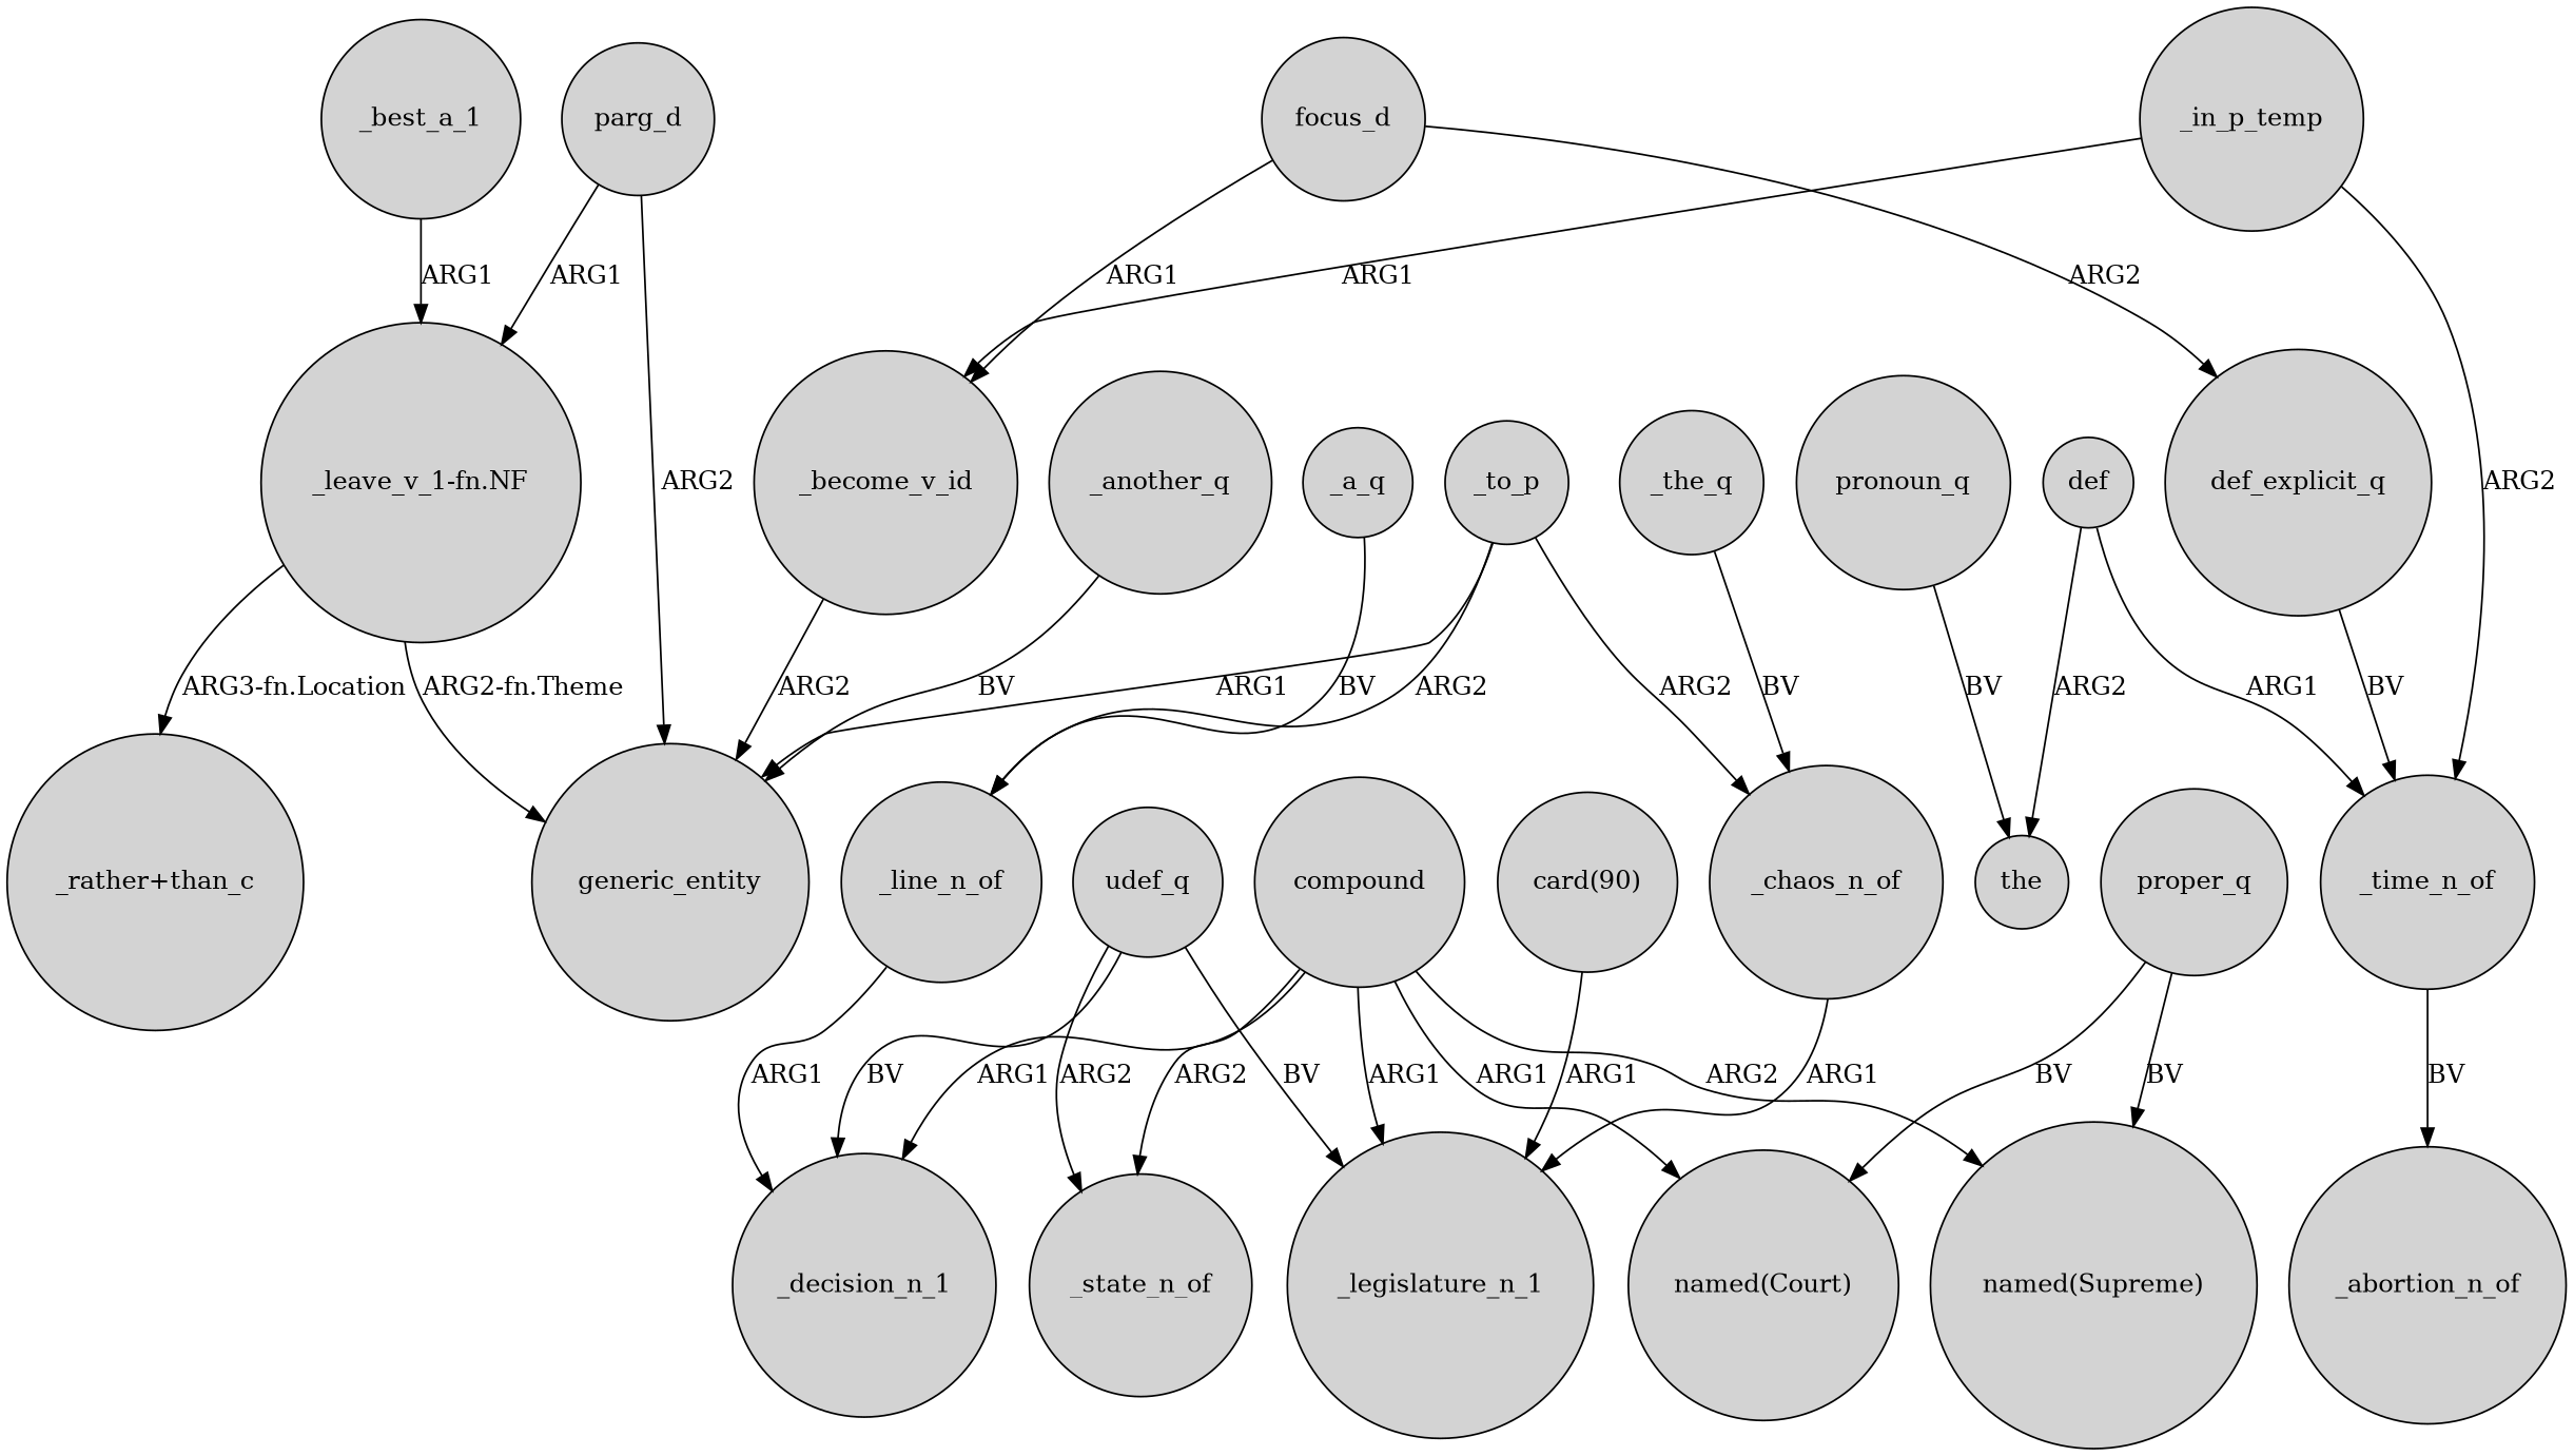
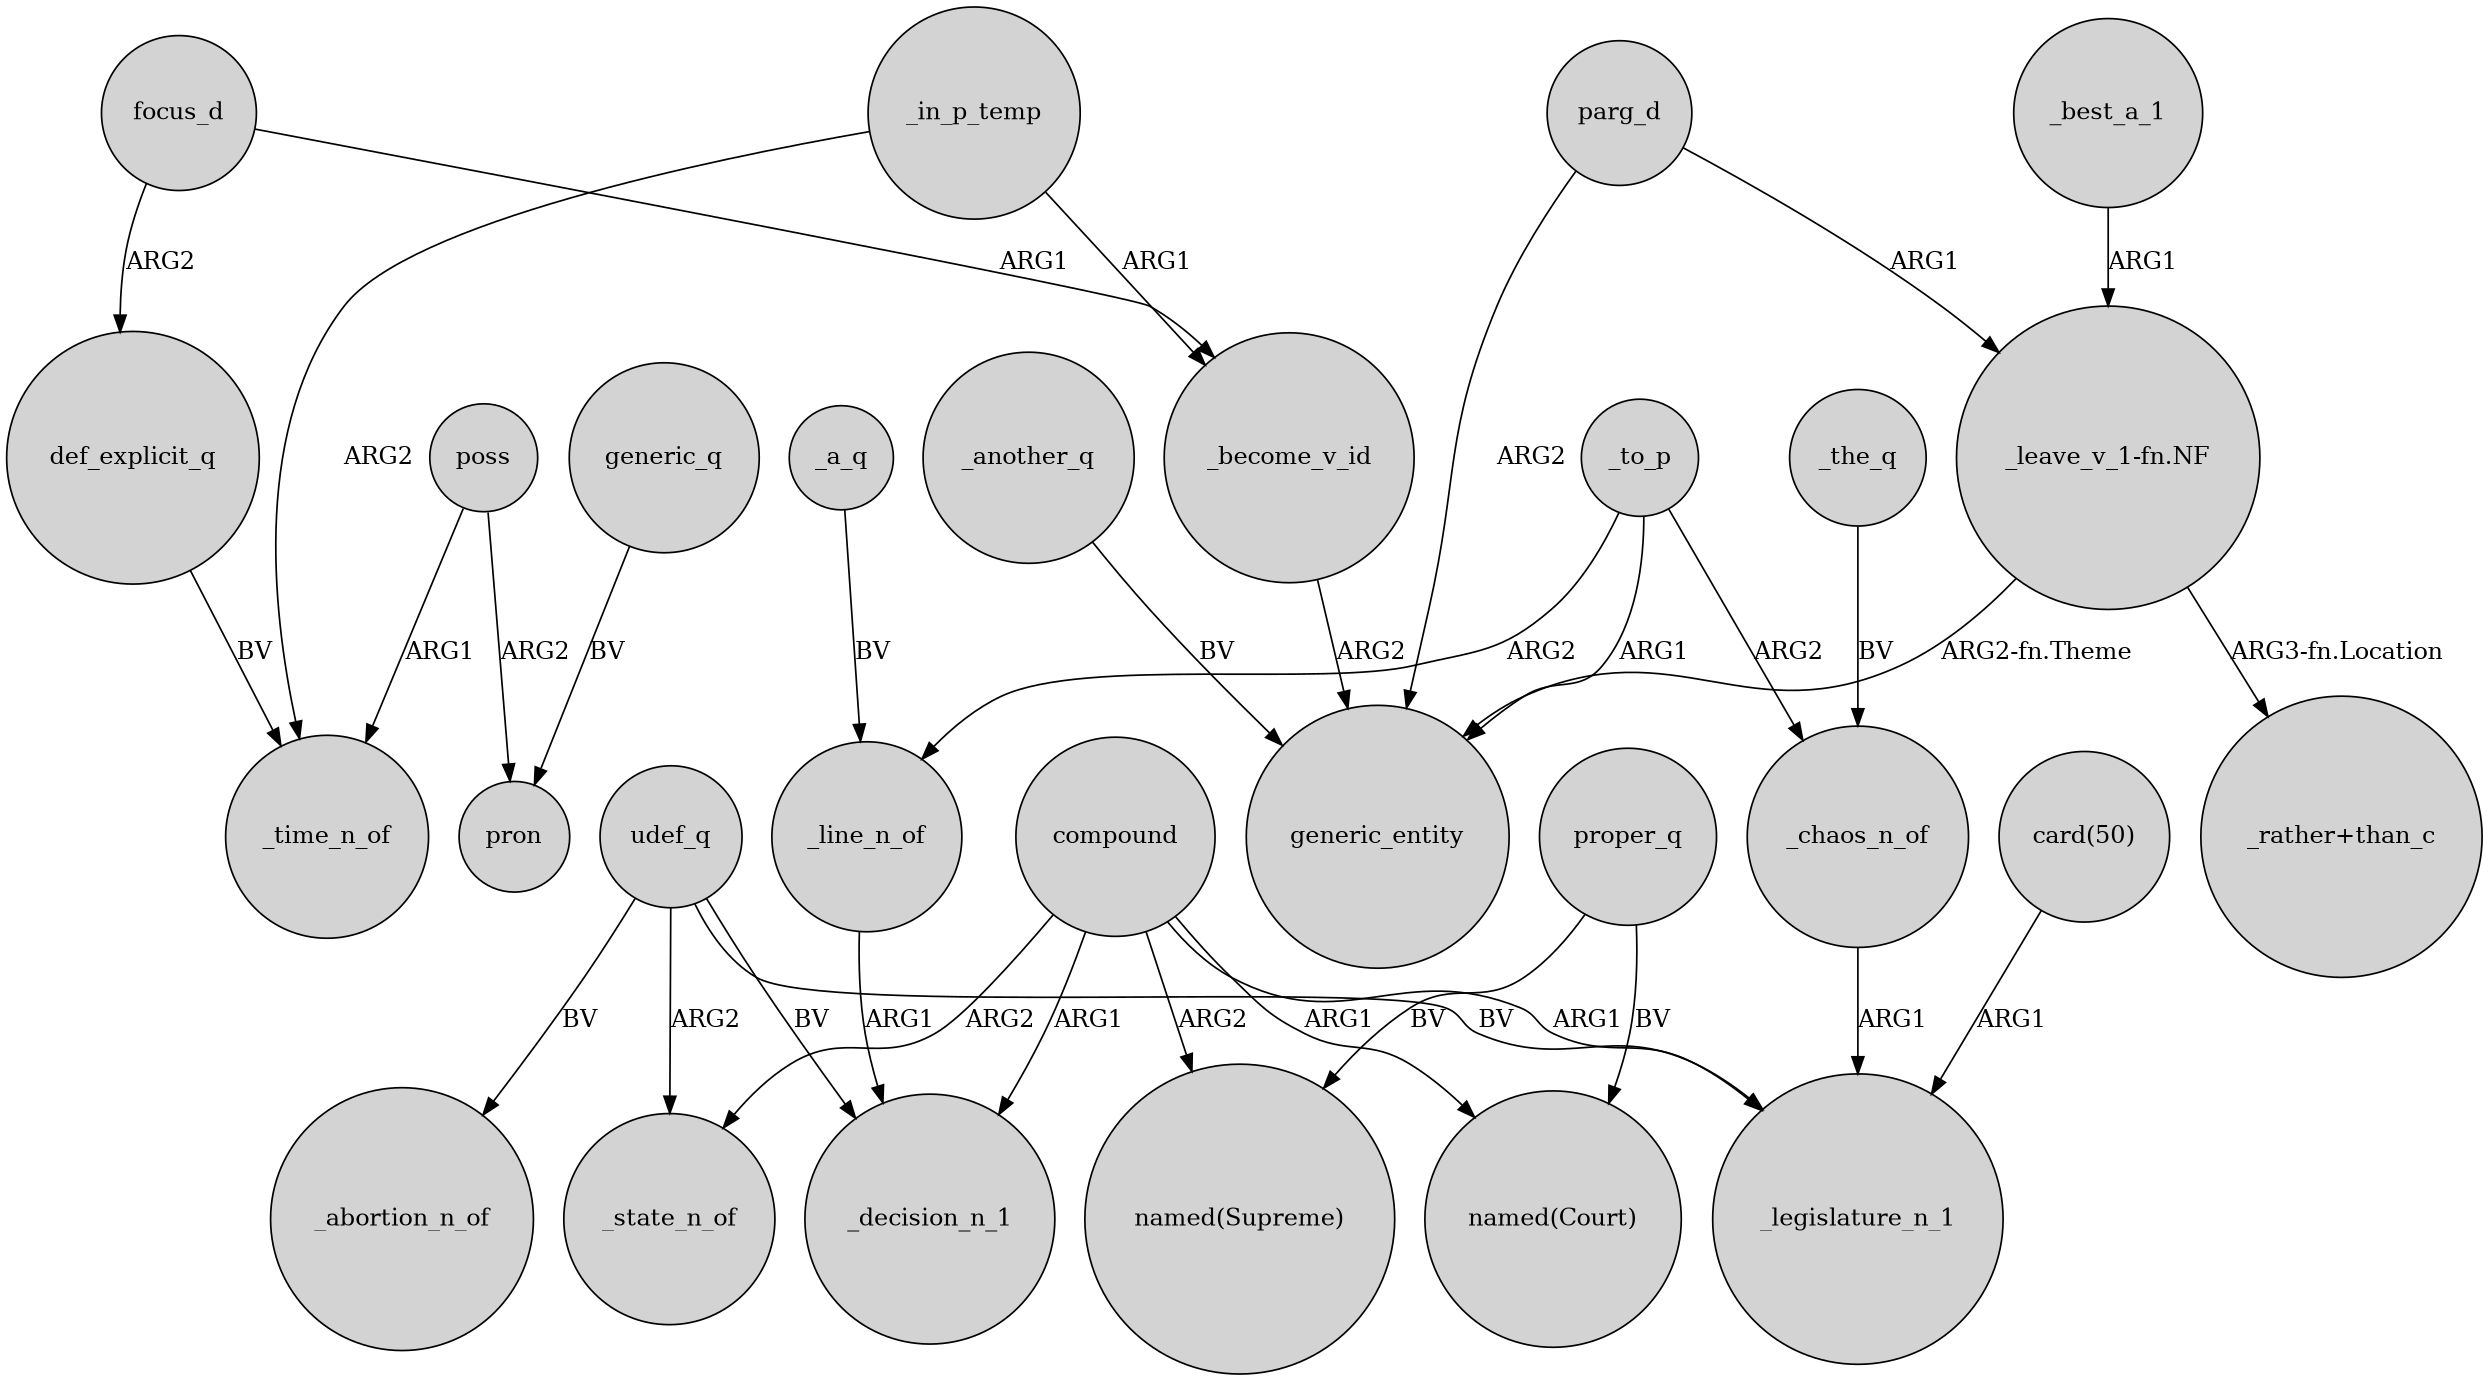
  digraph {
    node [shape=circle style=filled]
    compound
    _decision_n_1
    _legislature_n_1
    _state_n_of
    "named(Supreme)"
    "named(Court)"
    focus_d
    _become_v_id
    def_explicit_q
    _in_p_temp
    _time_n_of
    generic_entity
-   poss [label=def]
-   pron [label=the]
+   poss
+   pron
    _best_a_1
    "_leave_v_1-fn.NF"
    "_rather+than_c"
    _chaos_n_of
    _to_p
    _line_n_of
    parg_d
    udef_q
    _abortion_n_of
-   "card(50)" [label="card(90)"]
+   "card(50)"
    _a_q
    _another_q
-   pronoun_q
+   pronoun_q [label=generic_q]
    _the_q
    proper_q
    compound -> _decision_n_1 [label=ARG1]
    compound -> _legislature_n_1 [label=ARG1]
    compound -> _state_n_of [label=ARG2]
    compound -> "named(Supreme)" [label=ARG2]
    compound -> "named(Court)" [label=ARG1]
    focus_d -> _become_v_id [label=ARG1]
    focus_d -> def_explicit_q [label=ARG2]
    _become_v_id -> generic_entity [label=ARG2]
    def_explicit_q -> _time_n_of [label=BV]
    _in_p_temp -> _become_v_id [label=ARG1]
    _in_p_temp -> _time_n_of [label=ARG2]
    poss -> _time_n_of [label=ARG1]
    poss -> pron [label=ARG2]
    _best_a_1 -> "_leave_v_1-fn.NF" [label=ARG1]
    "_leave_v_1-fn.NF" -> generic_entity [label="ARG2-fn.Theme"]
    "_leave_v_1-fn.NF" -> "_rather+than_c" [label="ARG3-fn.Location"]
    _chaos_n_of -> _legislature_n_1 [label=ARG1]
    _to_p -> generic_entity [label=ARG1]
    _to_p -> _chaos_n_of [label=ARG2]
    _to_p -> _line_n_of [label=ARG2]
    _line_n_of -> _decision_n_1 [label=ARG1]
    parg_d -> generic_entity [label=ARG2]
    parg_d -> "_leave_v_1-fn.NF" [label=ARG1]
    udef_q -> _decision_n_1 [label=BV]
    udef_q -> _legislature_n_1 [label=BV]
    udef_q -> _state_n_of [label=ARG2]
-   _time_n_of -> _abortion_n_of [label=BV]
+   udef_q -> _abortion_n_of [label=BV]
    "card(50)" -> _legislature_n_1 [label=ARG1]
    _a_q -> _line_n_of [label=BV]
    _another_q -> generic_entity [label=BV]
    pronoun_q -> pron [label=BV]
    _the_q -> _chaos_n_of [label=BV]
    proper_q -> "named(Supreme)" [label=BV]
    proper_q -> "named(Court)" [label=BV]
  }
